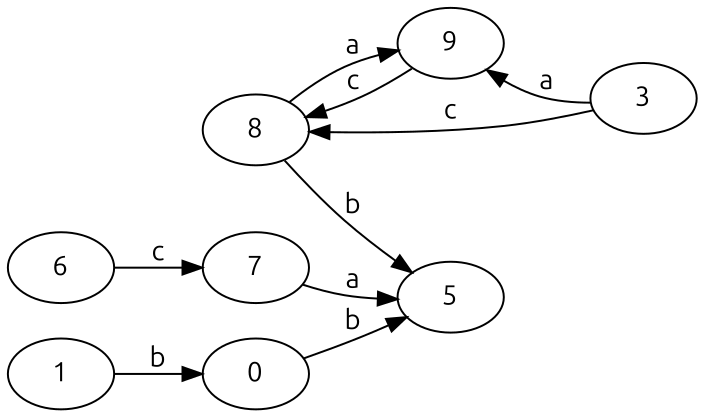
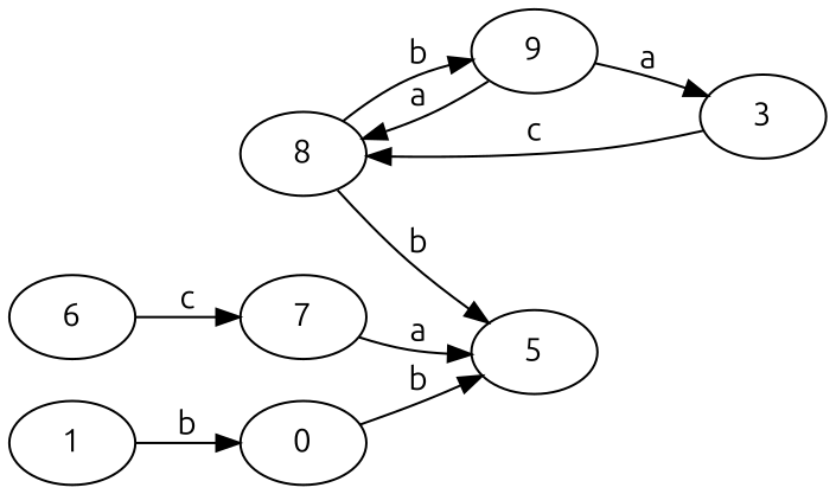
  strict digraph {
    fontname=Ubuntu
    rankdir=LR
    node [fontname=Ubuntu]
    edge [fontname=Ubuntu]
    0
    5
    n3 [label=9]
    3
    8
    1
    7
    n8 [label=6]
    0 -> 5 [label=b]
-   n3 -> 8 [label=c]
-   3 -> n3 [label=a]
+   n3 -> 8 [label=a]
+   n3 -> 3 [label=a]
    3 -> 8 [label=c]
    8 -> 5 [label=b]
-   8 -> n3 [label=a]
+   8 -> n3 [label=b]
    1 -> 0 [label=b]
    7 -> 5 [label=a]
    n8 -> 7 [label=c]
  }
